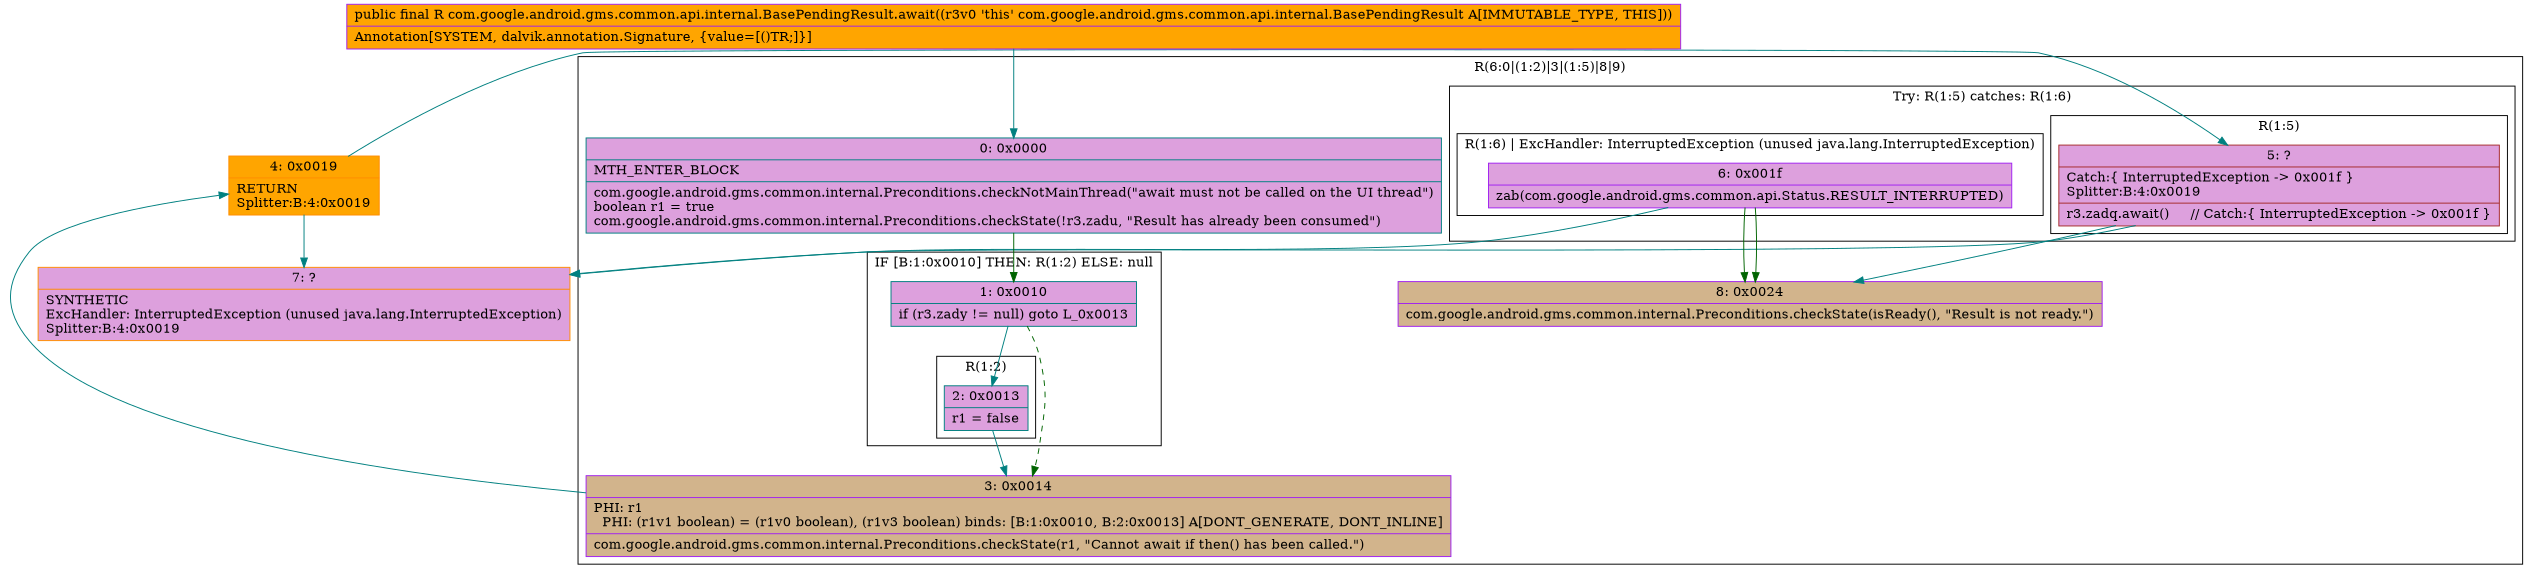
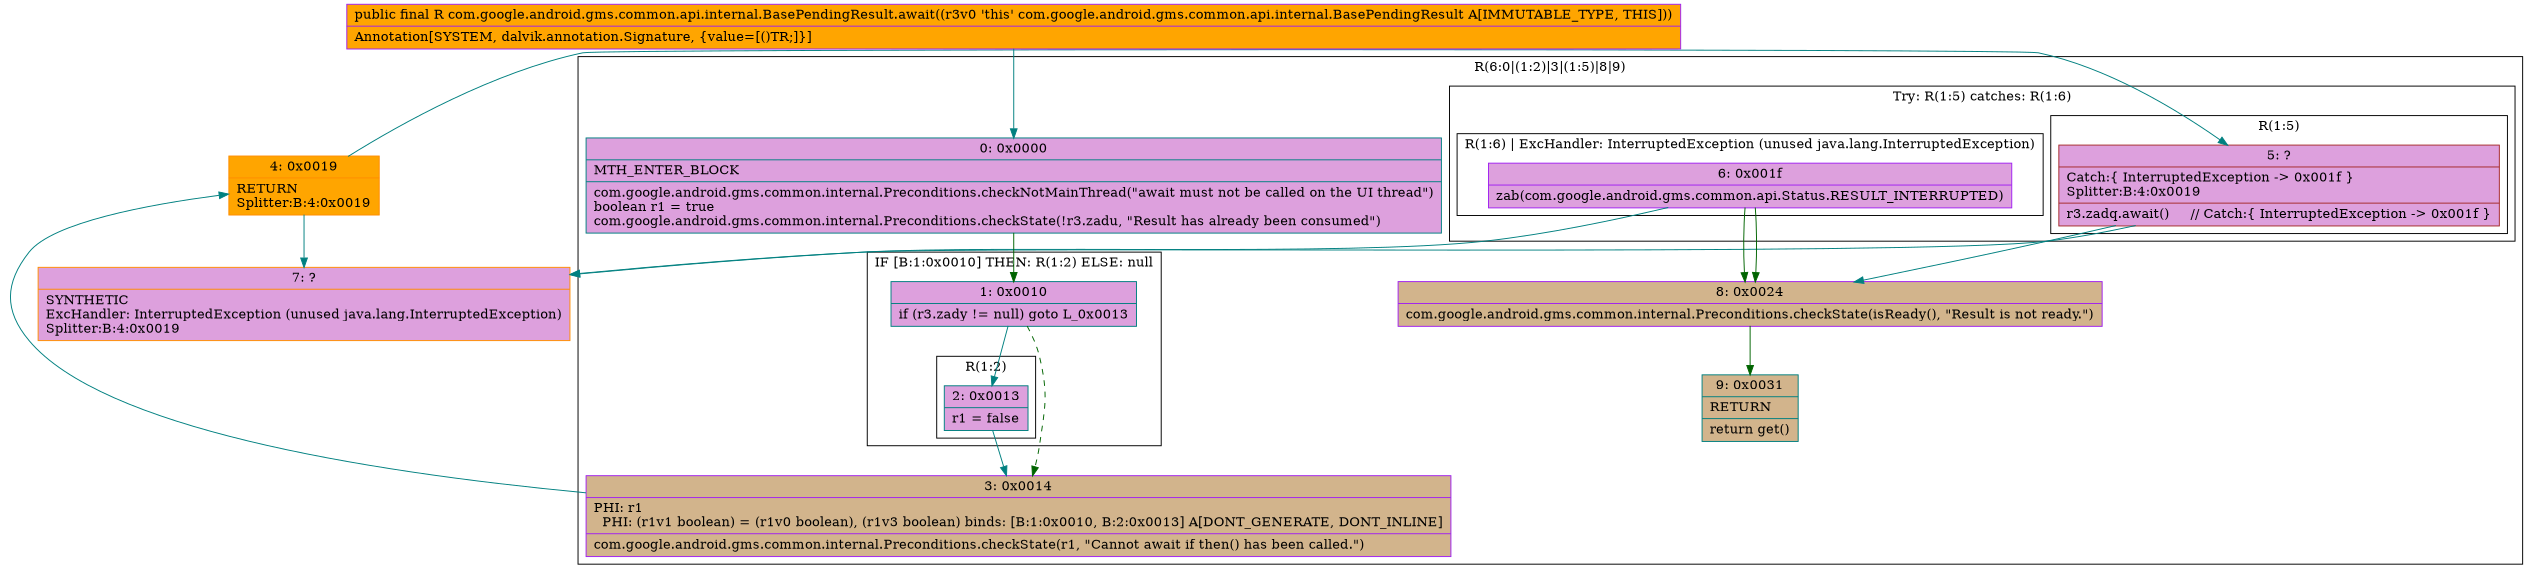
  digraph {
    node [color=teal fillcolor=plum shape=record style=filled]
    edge [color=teal]
    n1 [label="{2\:\ 0x0013|r1 = false\l}"]
    n2 [label="{1\:\ 0x0010|if (r3.zady != null) goto L_0x0013\l}"]
    n3 [color=brown label="{5\:\ ?|Catch:\{ InterruptedException \-\> 0x001f \}\lSplitter:B:4:0x0019\l|r3.zadq.await()     \/\/ Catch:\{ InterruptedException \-\> 0x001f \}\l}"]
    n4 [color=purple label="{6\:\ 0x001f|zab(com.google.android.gms.common.api.Status.RESULT_INTERRUPTED)\l}"]
    n5 [label="{0\:\ 0x0000|MTH_ENTER_BLOCK\l|com.google.android.gms.common.internal.Preconditions.checkNotMainThread(\"await must not be called on the UI thread\")\lboolean r1 = true\lcom.google.android.gms.common.internal.Preconditions.checkState(!r3.zadu, \"Result has already been consumed\")\l}"]
    n6 [color=purple fillcolor=tan label="{3\:\ 0x0014|PHI: r1 \l  PHI: (r1v1 boolean) = (r1v0 boolean), (r1v3 boolean) binds: [B:1:0x0010, B:2:0x0013] A[DONT_GENERATE, DONT_INLINE]\l|com.google.android.gms.common.internal.Preconditions.checkState(r1, \"Cannot await if then() has been called.\")\l}"]
    n7 [color=purple fillcolor=tan label="{8\:\ 0x0024|com.google.android.gms.common.internal.Preconditions.checkState(isReady(), \"Result is not ready.\")\l}"]
+   n8 [fillcolor=tan label="{9\:\ 0x0031|RETURN\l|return get()\l}"]
    n9 [color=darkorange label="{7\:\ ?|SYNTHETIC\lExcHandler: InterruptedException (unused java.lang.InterruptedException)\lSplitter:B:4:0x0019\l}"]
    n10 [color=darkorange fillcolor=orange label="{4\:\ 0x0019|RETURN\lSplitter:B:4:0x0019\l}"]
    n11 [color=purple fillcolor=orange label="{public final R com.google.android.gms.common.api.internal.BasePendingResult.await((r3v0 'this' com.google.android.gms.common.api.internal.BasePendingResult A[IMMUTABLE_TYPE, THIS]))  | Annotation[SYSTEM, dalvik.annotation.Signature, \{value=[()TR;]\}]\l}"]
    subgraph cluster_1 {
      label="R(6:0|(1:2)|3|(1:5)|8|9)"
      n5
      n6
      n7
+     n8
      subgraph cluster_2 {
        label="IF [B:1:0x0010] THEN: R(1:2) ELSE: null"
        n2
        subgraph cluster_3 {
          label="R(1:2)"
          n1
        }
      }
      subgraph cluster_4 {
        label="Try: R(1:5) catches: R(1:6)"
        subgraph cluster_5 {
          label="R(1:5)"
          n3
        }
        subgraph cluster_6 {
          label="R(1:6) | ExcHandler: InterruptedException (unused java.lang.InterruptedException)\l"
          n4
        }
      }
    }
    subgraph cluster_7 {
      label="R(1:6) | ExcHandler: InterruptedException (unused java.lang.InterruptedException)\l"
    }
    n1 -> n6
    n2 -> n1
    n2 -> n6 [color=darkgreen style=dashed]
    n3 -> n7
    n3 -> n9
    n4 -> n7 [color=darkgreen]
    n4 -> n7 [color=darkgreen]
    n4 -> n9
    n5 -> n2 [color=darkgreen]
    n6 -> n10
+   n7 -> n8 [color=darkgreen]
    n10 -> n3
    n10 -> n9
    n11 -> n5
  }
